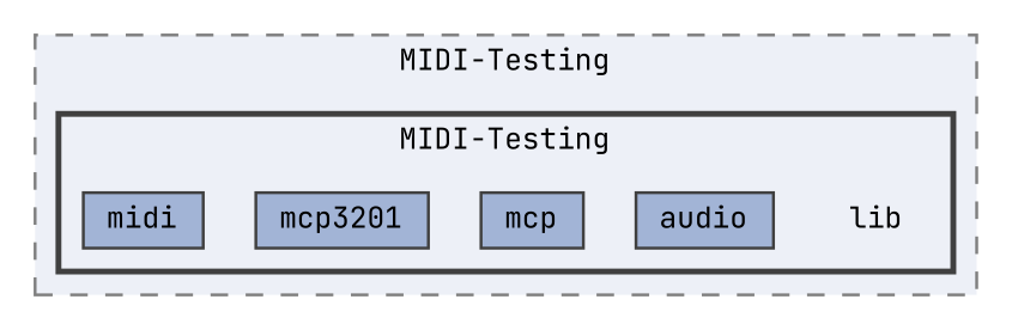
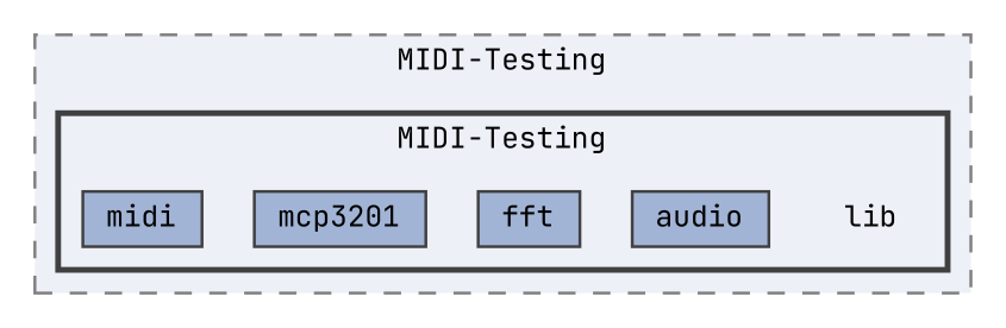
  digraph {
    compound=true
    fontname="JetBrains Mono"
    node [fontname="JetBrains Mono" fontsize=10 shape=box color=grey25 fillcolor="#a2b4d6" style=filled]
    n1 [height=0.2 label=lib shape=plaintext width=0.4 color="" fillcolor="" style=""]
    n2 [height=0.2 label=audio width=0.4]
-   n3 [height=0.2 label=mcp width=0.4]
+   n3 [height=0.2 label=fft width=0.4]
    n4 [height=0.2 label=mcp3201 width=0.4]
    n5 [height=0.2 label=midi width=0.4]
    subgraph cluster_1 {
      bgcolor="#edf0f7"
      fontsize=10
      label="MIDI-Testing"
      pencolor=grey50
      style="filled,dashed"
      subgraph cluster_2 {
        bgcolor="#edf0f7"
        fontsize=10
        pencolor=grey25
        style="filled,bold"
        n1
        n2
        n3
        n4
        n5
      }
    }
  }
